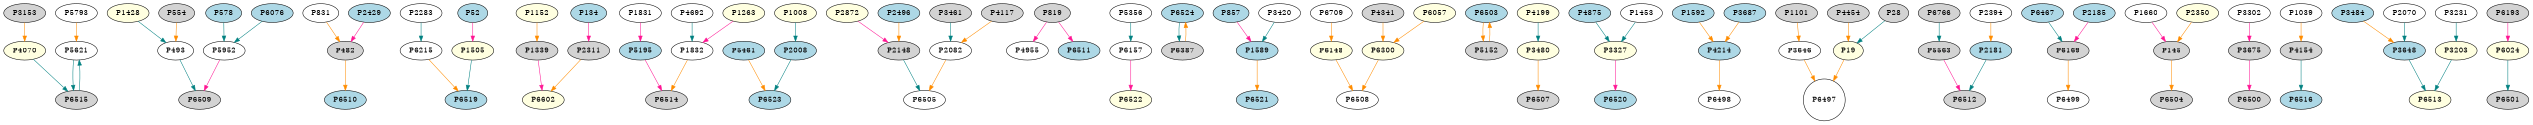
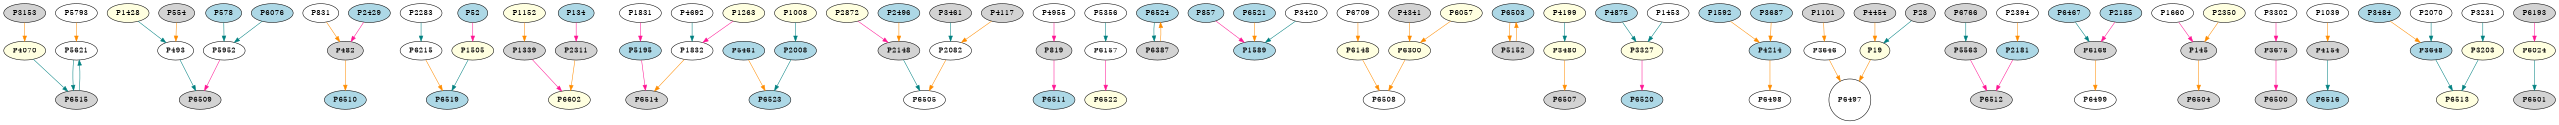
  digraph {
    node [fillcolor=lightgrey style=filled]
    edge [color=darkorange]
    P5621 [fillcolor=white]
    P6515
    P1428 [fillcolor=lightyellow]
    P493 [fillcolor=white]
    P6509
    P831 [fillcolor=white]
    P482
    P6510 [fillcolor=lightblue]
    P1505 [fillcolor=lightyellow]
    P6519 [fillcolor=lightblue]
    n11 [fillcolor=lightyellow label=P6602]
    P1339
    P1831 [fillcolor=white]
    P5195 [fillcolor=lightblue]
    P6514
    P5461 [fillcolor=lightblue]
    P6523 [fillcolor=lightblue]
    P6505 [fillcolor=white]
    P2148
    P2429 [fillcolor=lightblue]
    P2082 [fillcolor=white]
    P4955 [fillcolor=white]
    P819
    P6511 [fillcolor=lightblue]
    P6157 [fillcolor=white]
    P6522 [fillcolor=lightyellow]
    P5952 [fillcolor=white]
    P5793 [fillcolor=white]
    P2283 [fillcolor=white]
    P6215 [fillcolor=white]
    P6524 [fillcolor=lightblue]
    P6387
    P857 [fillcolor=lightblue]
    P1589 [fillcolor=lightblue]
    P6521 [fillcolor=lightblue]
    P6300 [fillcolor=lightyellow]
    P4341
    P6508 [fillcolor=white]
    P6503 [fillcolor=lightblue]
    P5152
    P4199 [fillcolor=lightyellow]
    P3480 [fillcolor=lightyellow]
    P6507
    P4875 [fillcolor=lightblue]
    P3327 [fillcolor=lightyellow]
    P6520 [fillcolor=lightblue]
    P1592 [fillcolor=lightblue]
    P4214 [fillcolor=lightblue]
    P6498 [fillcolor=white]
    P19 [fillcolor=lightyellow]
    P4454
    P6497 [fillcolor=white shape=circle]
    P2181 [fillcolor=lightblue]
    P6512
    P3461
    P6467 [fillcolor=lightblue]
    P6169
    P6499 [fillcolor=white]
    P2185 [fillcolor=lightblue]
    P1008 [fillcolor=lightyellow]
    P2008 [fillcolor=lightblue]
    P1660 [fillcolor=white]
    P145
    P6504
    P5563
    P3302 [fillcolor=white]
    P3675
    P6500
    P6148 [fillcolor=lightyellow]
    P6709 [fillcolor=white]
    P2311
    P3687 [fillcolor=lightblue]
    P5356 [fillcolor=white]
    P3646 [fillcolor=white]
    P1101
    P4692 [fillcolor=white]
    P1832 [fillcolor=white]
    P1039 [fillcolor=white]
    P4154
    P6516 [fillcolor=lightblue]
    P2872 [fillcolor=lightyellow]
    P134 [fillcolor=lightblue]
    P3484 [fillcolor=lightblue]
    P3648 [fillcolor=lightblue]
    P6513 [fillcolor=lightyellow]
    P2070 [fillcolor=white]
    P6024 [fillcolor=lightyellow]
    P6193
    P6501
    P6766
    P1263 [fillcolor=lightyellow]
    P28
    P3420 [fillcolor=white]
    P1453 [fillcolor=white]
    P554
    P4070 [fillcolor=lightyellow]
    P3153
    P3203 [fillcolor=lightyellow]
    P4117
    P6057 [fillcolor=lightyellow]
    P2496 [fillcolor=lightblue]
    P2394 [fillcolor=white]
    P578 [fillcolor=lightblue]
    P3231 [fillcolor=white]
    P1152 [fillcolor=lightyellow]
    P6076 [fillcolor=lightblue]
    P2350 [fillcolor=lightyellow]
    P52 [fillcolor=lightblue]
    P5621 -> P6515 [color=teal]
    P6515 -> P5621 [color=teal]
    P1428 -> P493 [color=teal]
    P493 -> P6509 [color=teal]
    P831 -> P482
    P482 -> P6510
    P1505 -> P6519 [color=teal]
    P1339 -> n11 [color=deeppink]
    P1831 -> P5195 [color=deeppink]
    P5195 -> P6514 [color=deeppink]
    P5461 -> P6523
    P2148 -> P6505 [color=teal]
    P2429 -> P482 [color=deeppink]
    P2082 -> P6505
-   P819 -> P4955 [color=deeppink]
+   P4955 -> P819 [color=deeppink]
    P819 -> P6511 [color=deeppink]
    P6157 -> P6522 [color=deeppink]
    P5952 -> P6509 [color=deeppink]
    P5793 -> P5621
    P2283 -> P6215 [color=teal]
    P6215 -> P6519
    P6524 -> P6387 [color=teal]
    P6387 -> P6524
    P857 -> P1589 [color=deeppink]
-   P1589 -> P6521
+   P6521 -> P1589
    P6300 -> P6508
    P4341 -> P6300
    P6503 -> P5152
    P5152 -> P6503
    P4199 -> P3480 [color=teal]
    P3480 -> P6507
    P4875 -> P3327 [color=teal]
    P3327 -> P6520 [color=deeppink]
    P1592 -> P4214
    P4214 -> P6498
    P19 -> P6497
    P4454 -> P19
-   P2181 -> P6512 [color=teal]
+   P2181 -> P6512 [color=deeppink]
    P3461 -> P2082 [color=teal]
    P6467 -> P6169 [color=teal]
    P6169 -> P6499
    P2185 -> P6169 [color=deeppink]
    P1008 -> P2008 [color=teal]
    P2008 -> P6523 [color=teal]
    P1660 -> P145 [color=deeppink]
    P145 -> P6504
    P5563 -> P6512 [color=deeppink]
    P3302 -> P3675 [color=deeppink]
    P3675 -> P6500 [color=deeppink]
    P6148 -> P6508
    P6709 -> P6148
    P2311 -> n11
    P3687 -> P4214
    P5356 -> P6157 [color=teal]
    P3646 -> P6497
    P1101 -> P3646
    P4692 -> P1832 [color=teal]
    P1832 -> P6514
    P1039 -> P4154
    P4154 -> P6516 [color=teal]
    P2872 -> P2148 [color=deeppink]
    P134 -> P2311 [color=deeppink]
    P3484 -> P3648
    P3648 -> P6513 [color=teal]
    P2070 -> P3648 [color=teal]
    P6024 -> P6501 [color=teal]
    P6193 -> P6024 [color=deeppink]
    P6766 -> P5563 [color=teal]
    P1263 -> P1832 [color=deeppink]
    P28 -> P19 [color=teal]
    P3420 -> P1589 [color=teal]
    P1453 -> P3327 [color=teal]
    P554 -> P493
    P4070 -> P6515 [color=teal]
    P3153 -> P4070
    P3203 -> P6513 [color=teal]
    P4117 -> P2082
    P6057 -> P6300
    P2496 -> P2148
    P2394 -> P2181
    P578 -> P5952 [color=teal]
    P3231 -> P3203 [color=teal]
    P1152 -> P1339
    P6076 -> P5952 [color=teal]
    P2350 -> P145
    P52 -> P1505 [color=deeppink]
  }
